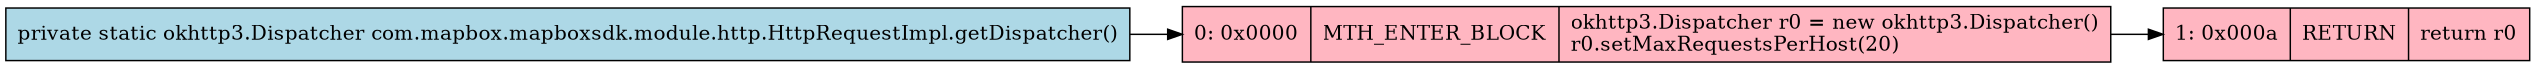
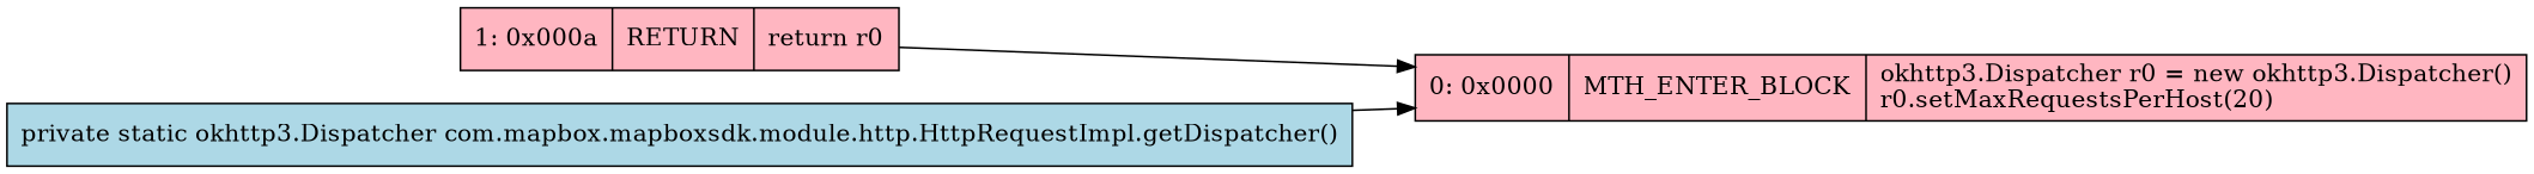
  digraph {
    rankdir=LR
    node [shape=record style=filled fillcolor=lightpink]
    n1 [label="{0\:\ 0x0000|MTH_ENTER_BLOCK\l|okhttp3.Dispatcher r0 = new okhttp3.Dispatcher()\lr0.setMaxRequestsPerHost(20)\l}"]
    n2 [label="{1\:\ 0x000a|RETURN\l|return r0\l}"]
    n3 [label="{private static okhttp3.Dispatcher com.mapbox.mapboxsdk.module.http.HttpRequestImpl.getDispatcher() }" fillcolor=lightblue]
-   n1 -> n2
+   n2 -> n1
    n3 -> n1
  }
